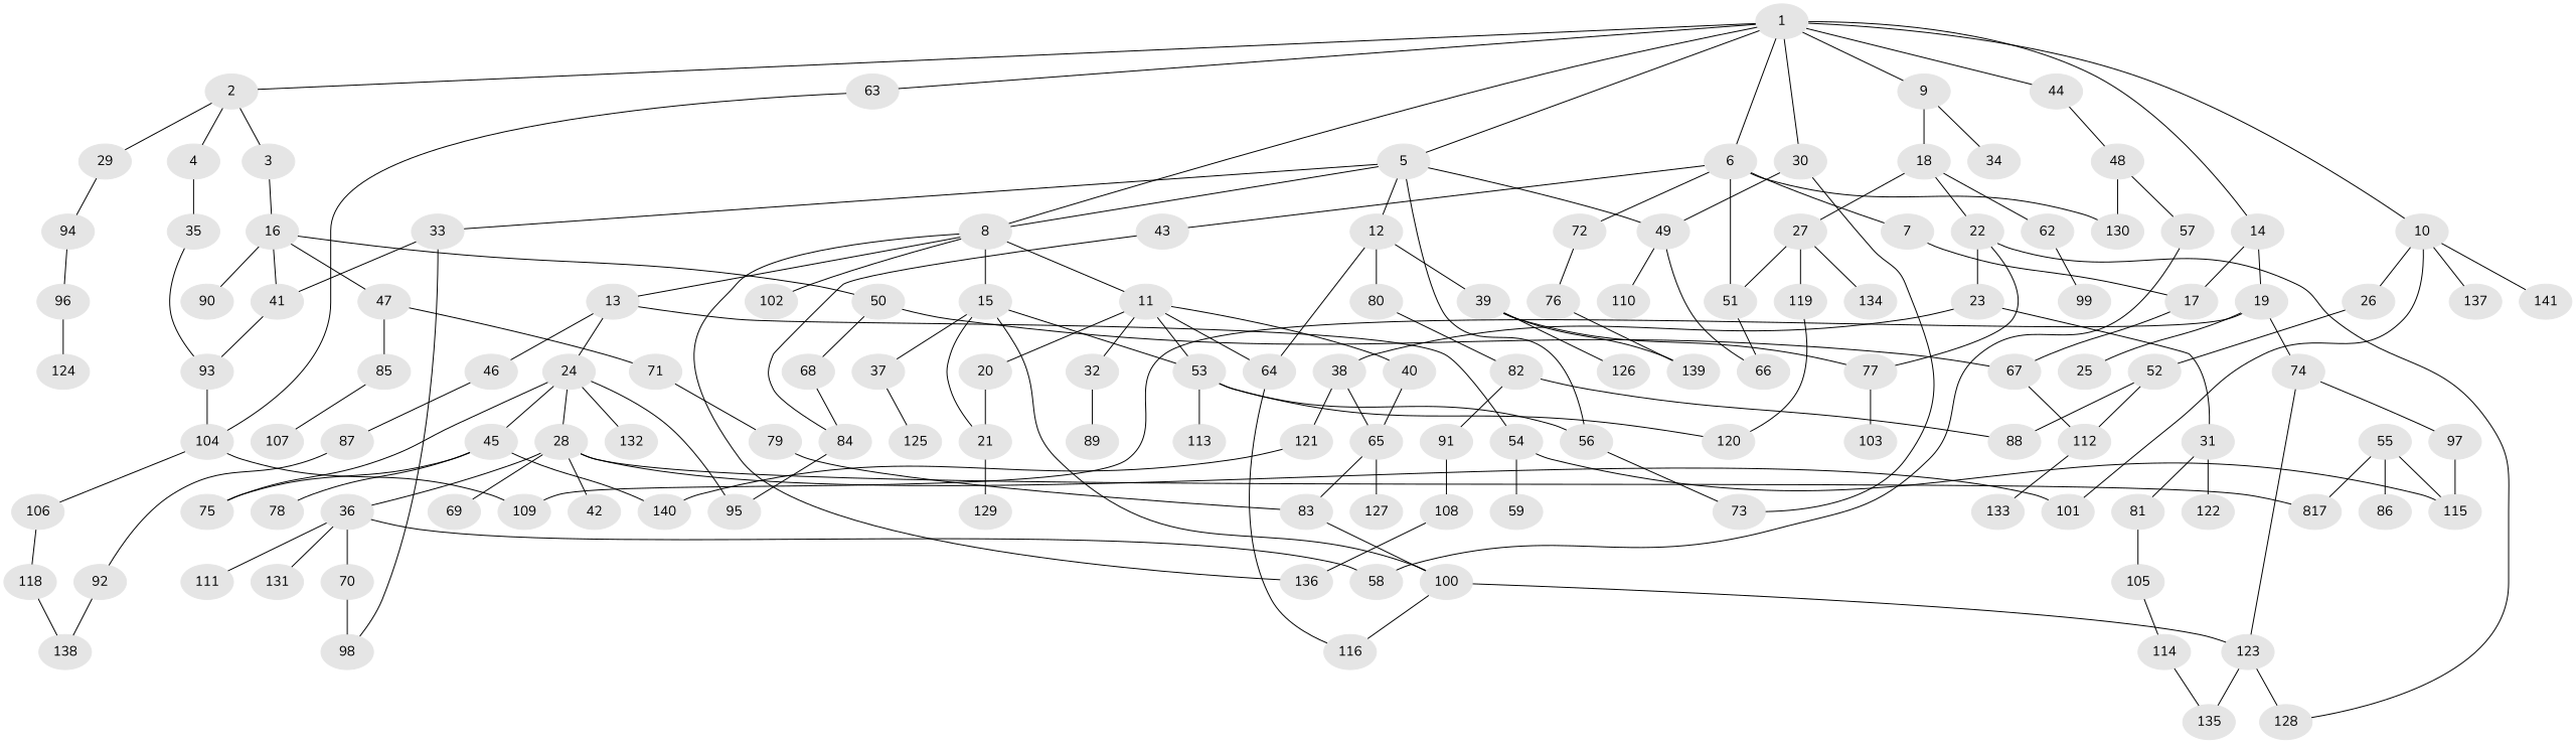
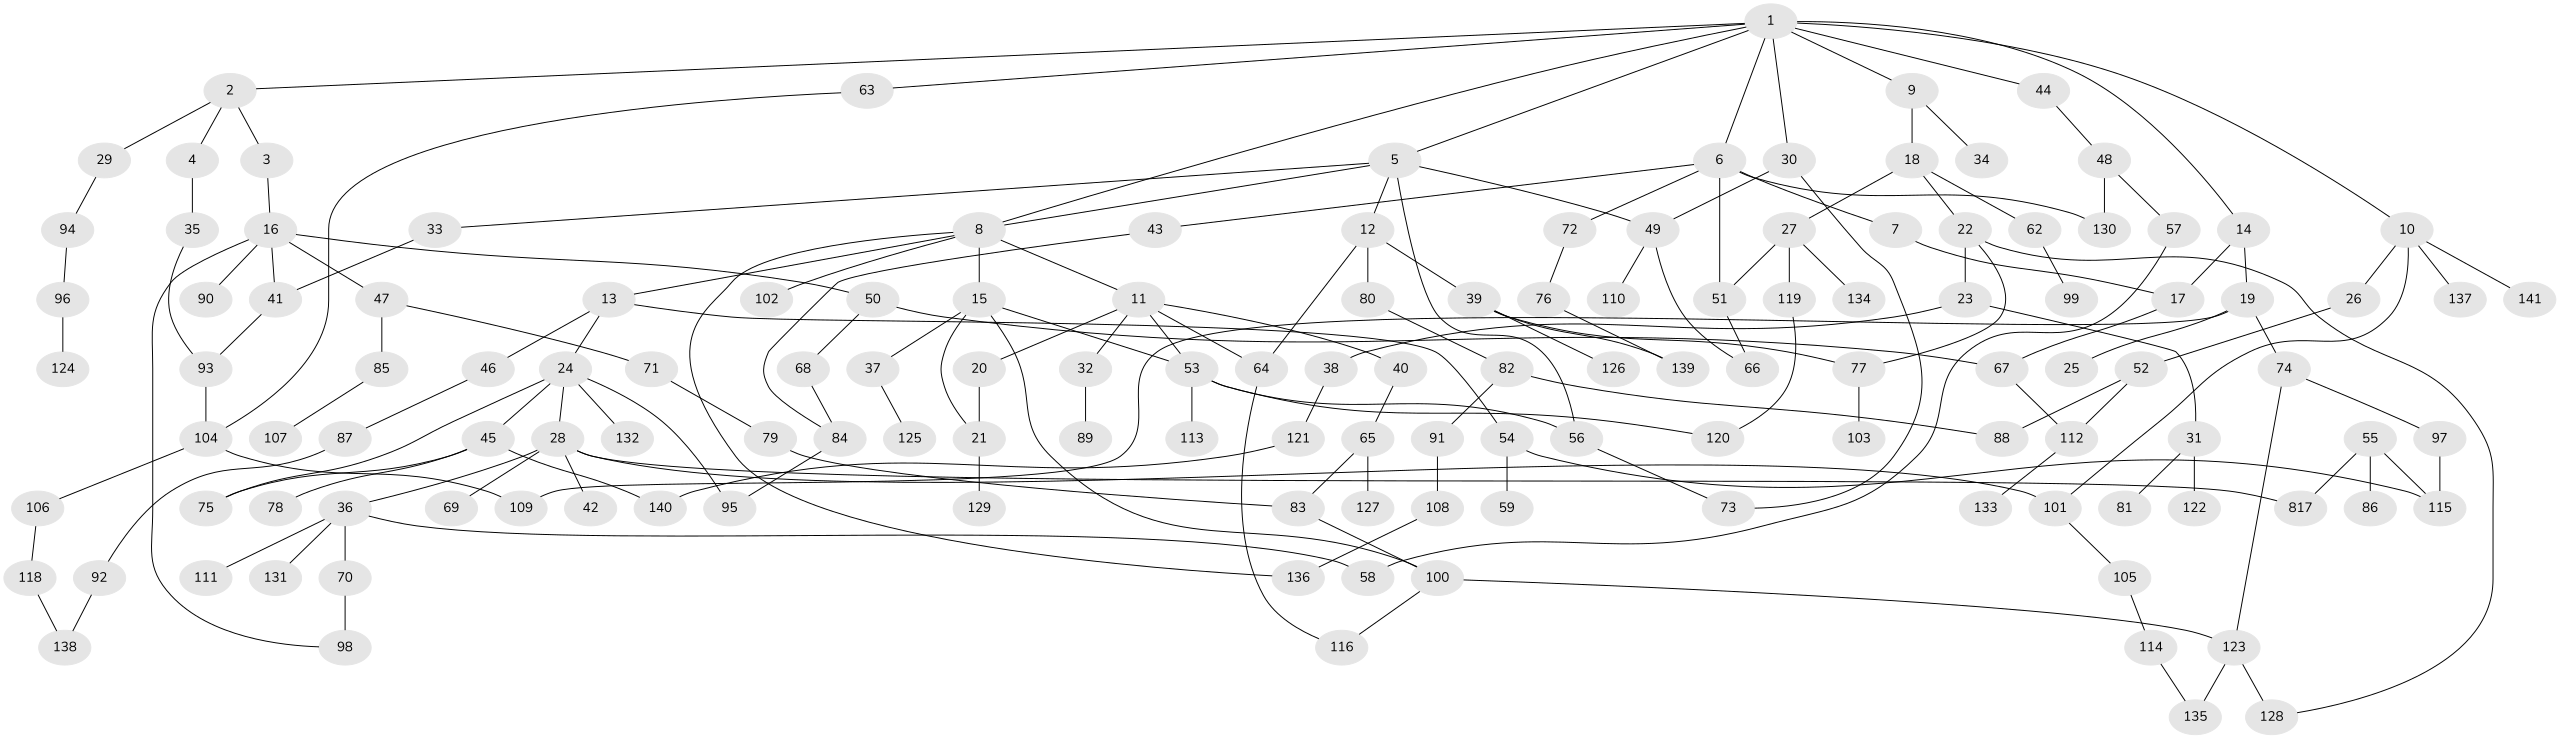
  graph {
    fontname=Nunito
    node [color=gray90 fontname=Nunito style=filled]
    edge [fontname=Nunito]
    1
    2
    5
    6
    8
    9
    10
    14
    30
    44
    63
    3
    4
    29
    12
    33
    49
    56
    7
    43
    51
    72
    130
    11
    13
    15
    102
    136
    18
    34
    26
    101
    137
    141
    17
    19
    73
    48
    104
    16
    35
    94
    41
    47
    50
    90
    93
    64
    39
    80
    98
    66
    110
    84
    76
    67
    20
    32
    40
    53
    24
    46
    54
    21
    37
    100
    22
    27
    62
    52
    105
    89
    65
    113
    120
    116
    77
    126
    139
    71
    79
    82
    28
    45
    75
    95
    132
    87
    59
    115
    25
    74
    109
    129
    125
    123
    85
    68
    112
    23
    128
    119
    134
    99
    97
    31
    38
    103
    81
    122
    121
    36
    42
    69
    n115 [label=817]
    78
    140
    88
    58
    70
    111
    131
    55
    86
    96
    83
    127
    57
    92
    107
    133
    106
    135
    91
    108
    138
    124
    114
    118
    1 -- 2
    1 -- 5
    1 -- 6
    1 -- 8
    1 -- 9
    1 -- 10
    1 -- 14
    1 -- 30
    1 -- 44
    1 -- 63
    2 -- 3
    2 -- 4
    2 -- 29
    5 -- 8
    5 -- 12
    5 -- 33
    5 -- 49
    5 -- 56
    6 -- 7
    6 -- 43
    6 -- 51
    6 -- 72
    6 -- 130
    8 -- 11
    8 -- 13
    8 -- 15
    8 -- 102
    8 -- 136
    9 -- 18
    9 -- 34
    10 -- 26
    10 -- 101
    10 -- 137
    10 -- 141
    14 -- 17
    14 -- 19
    30 -- 49
    30 -- 73
    44 -- 48
    63 -- 104
    3 -- 16
    4 -- 35
    29 -- 94
    12 -- 64
    12 -- 39
    12 -- 80
    33 -- 41
-   33 -- 98
+   16 -- 98
    49 -- 66
    49 -- 110
    56 -- 73
    7 -- 17
    43 -- 84
    51 -- 66
    72 -- 76
    11 -- 64
    11 -- 20
    11 -- 32
    11 -- 40
    11 -- 53
    13 -- 24
    13 -- 46
    13 -- 54
    15 -- 53
    15 -- 21
    15 -- 37
    15 -- 100
    18 -- 22
    18 -- 27
    18 -- 62
    26 -- 52
-   81 -- 105
+   101 -- 105
    17 -- 67
    19 -- 25
    19 -- 74
    19 -- 109
    48 -- 130
    48 -- 57
    104 -- 109
    104 -- 106
    16 -- 41
    16 -- 47
    16 -- 50
    16 -- 90
    35 -- 93
    94 -- 96
    41 -- 93
    47 -- 71
    47 -- 85
    50 -- 67
    50 -- 68
    93 -- 104
    64 -- 116
    39 -- 77
    39 -- 126
    39 -- 139
    80 -- 82
    84 -- 95
    76 -- 139
    67 -- 112
    20 -- 21
    32 -- 89
    40 -- 65
    53 -- 56
    53 -- 113
    53 -- 120
    24 -- 28
    24 -- 45
    24 -- 75
    24 -- 95
    24 -- 132
    46 -- 87
    54 -- 59
    54 -- 115
    21 -- 129
    37 -- 125
    100 -- 116
    100 -- 123
    22 -- 77
    22 -- 23
    22 -- 128
    27 -- 51
    27 -- 119
    27 -- 134
    62 -- 99
    52 -- 112
    52 -- 88
    105 -- 114
    65 -- 83
    65 -- 127
    77 -- 103
    71 -- 79
    79 -- 83
    82 -- 88
    82 -- 91
    28 -- 101
    28 -- 36
    28 -- 42
    28 -- 69
    28 -- n115
    45 -- 75
    45 -- 78
    45 -- 140
    87 -- 92
    74 -- 123
    74 -- 97
    123 -- 128
    123 -- 135
    85 -- 107
    68 -- 84
    112 -- 133
    23 -- 31
    23 -- 38
    119 -- 120
    97 -- 115
    31 -- 81
    31 -- 122
-   38 -- 65
    38 -- 121
    121 -- 140
    36 -- 58
    36 -- 70
    36 -- 111
    36 -- 131
    70 -- 98
    55 -- 115
    55 -- n115
    55 -- 86
    96 -- 124
    83 -- 100
    57 -- 58
    92 -- 138
    106 -- 118
    91 -- 108
    108 -- 136
    114 -- 135
    118 -- 138
  }
